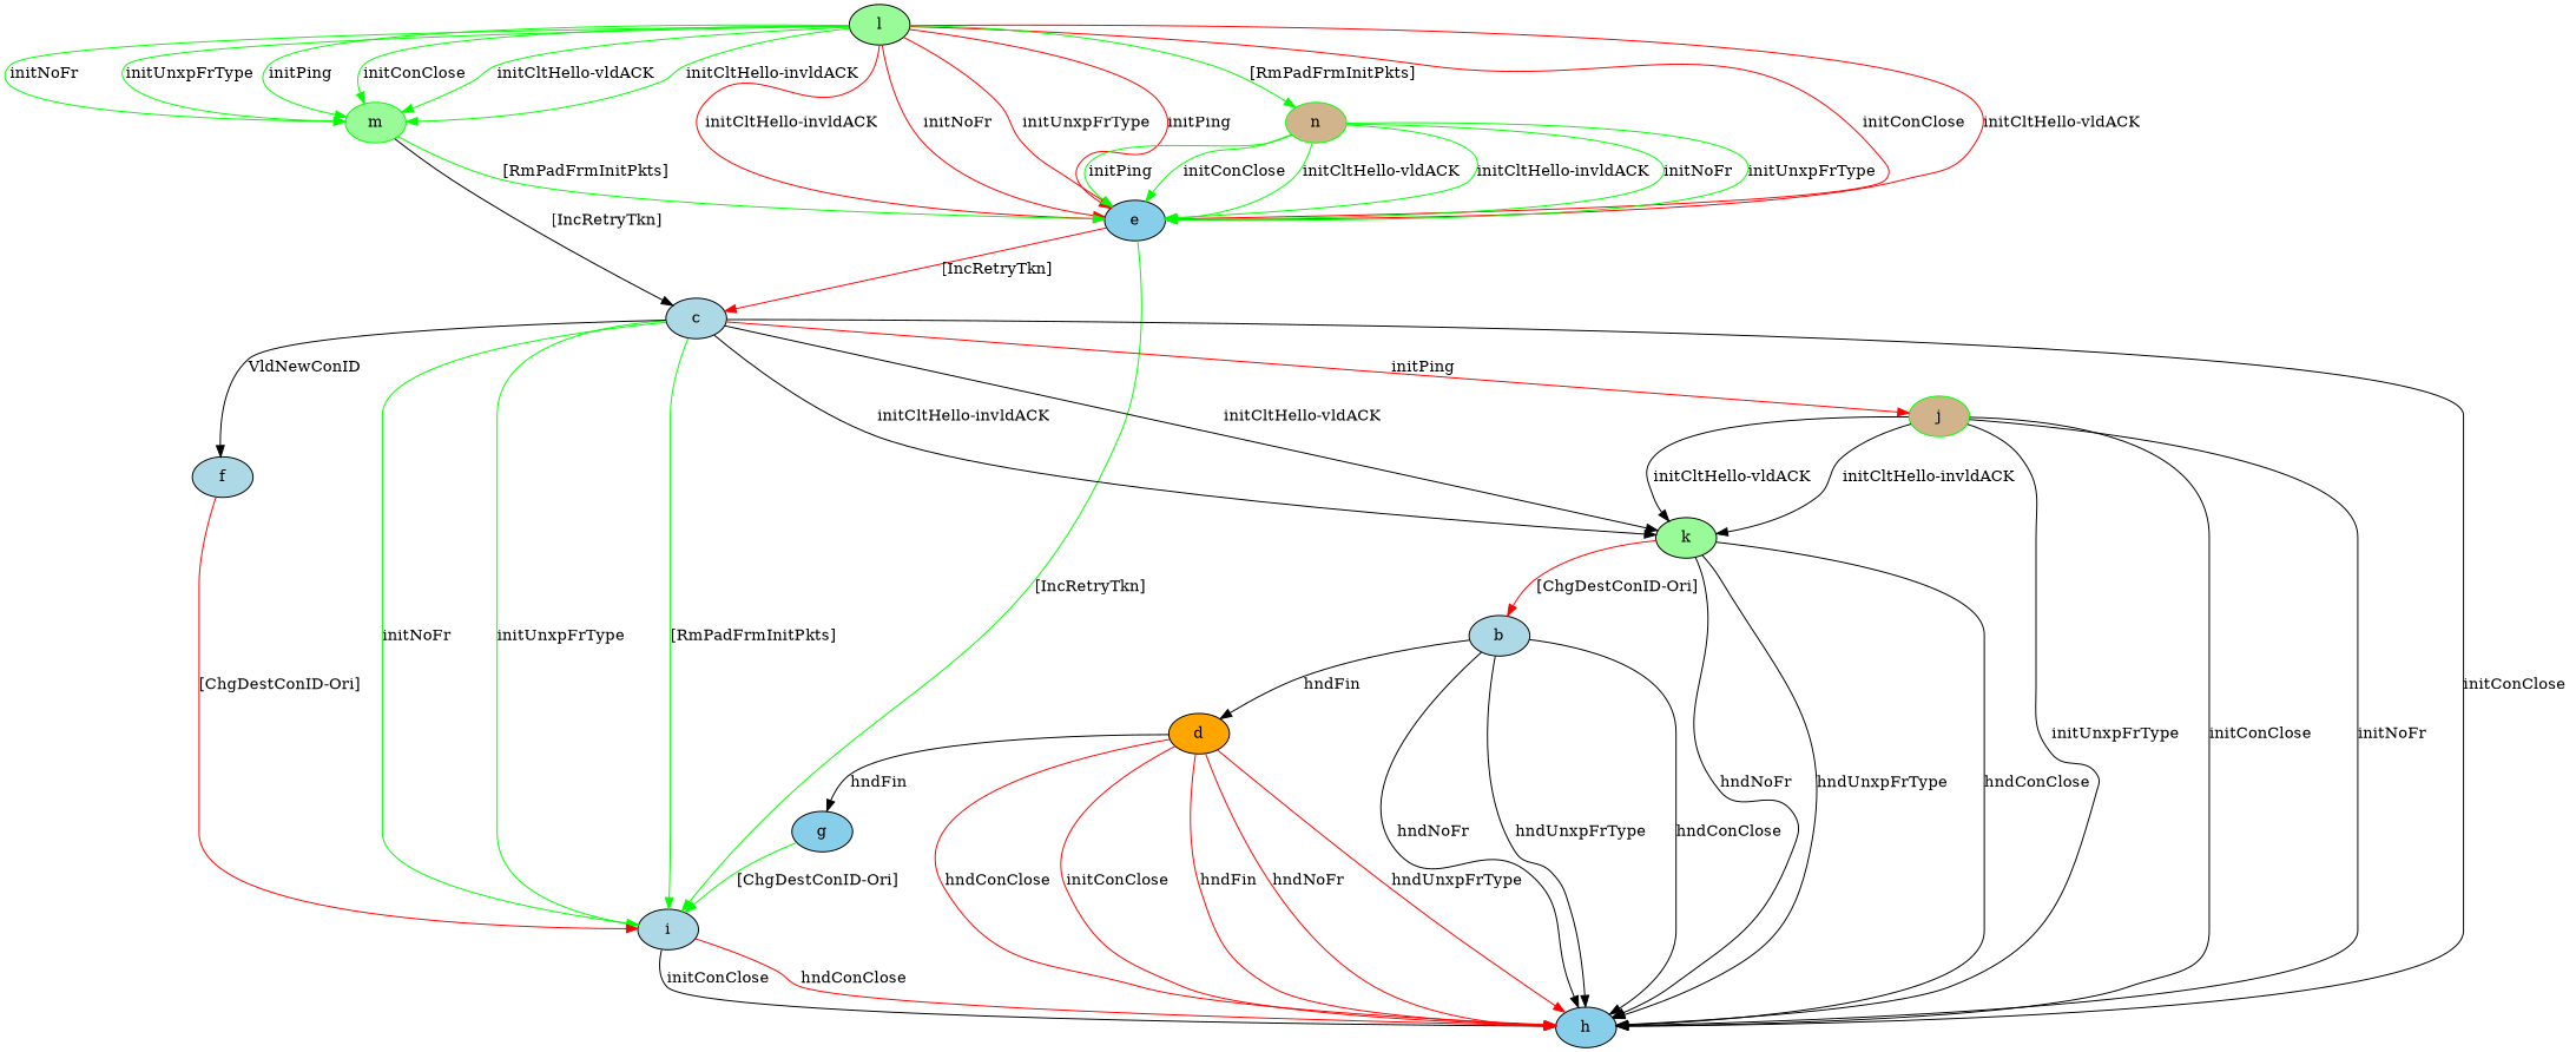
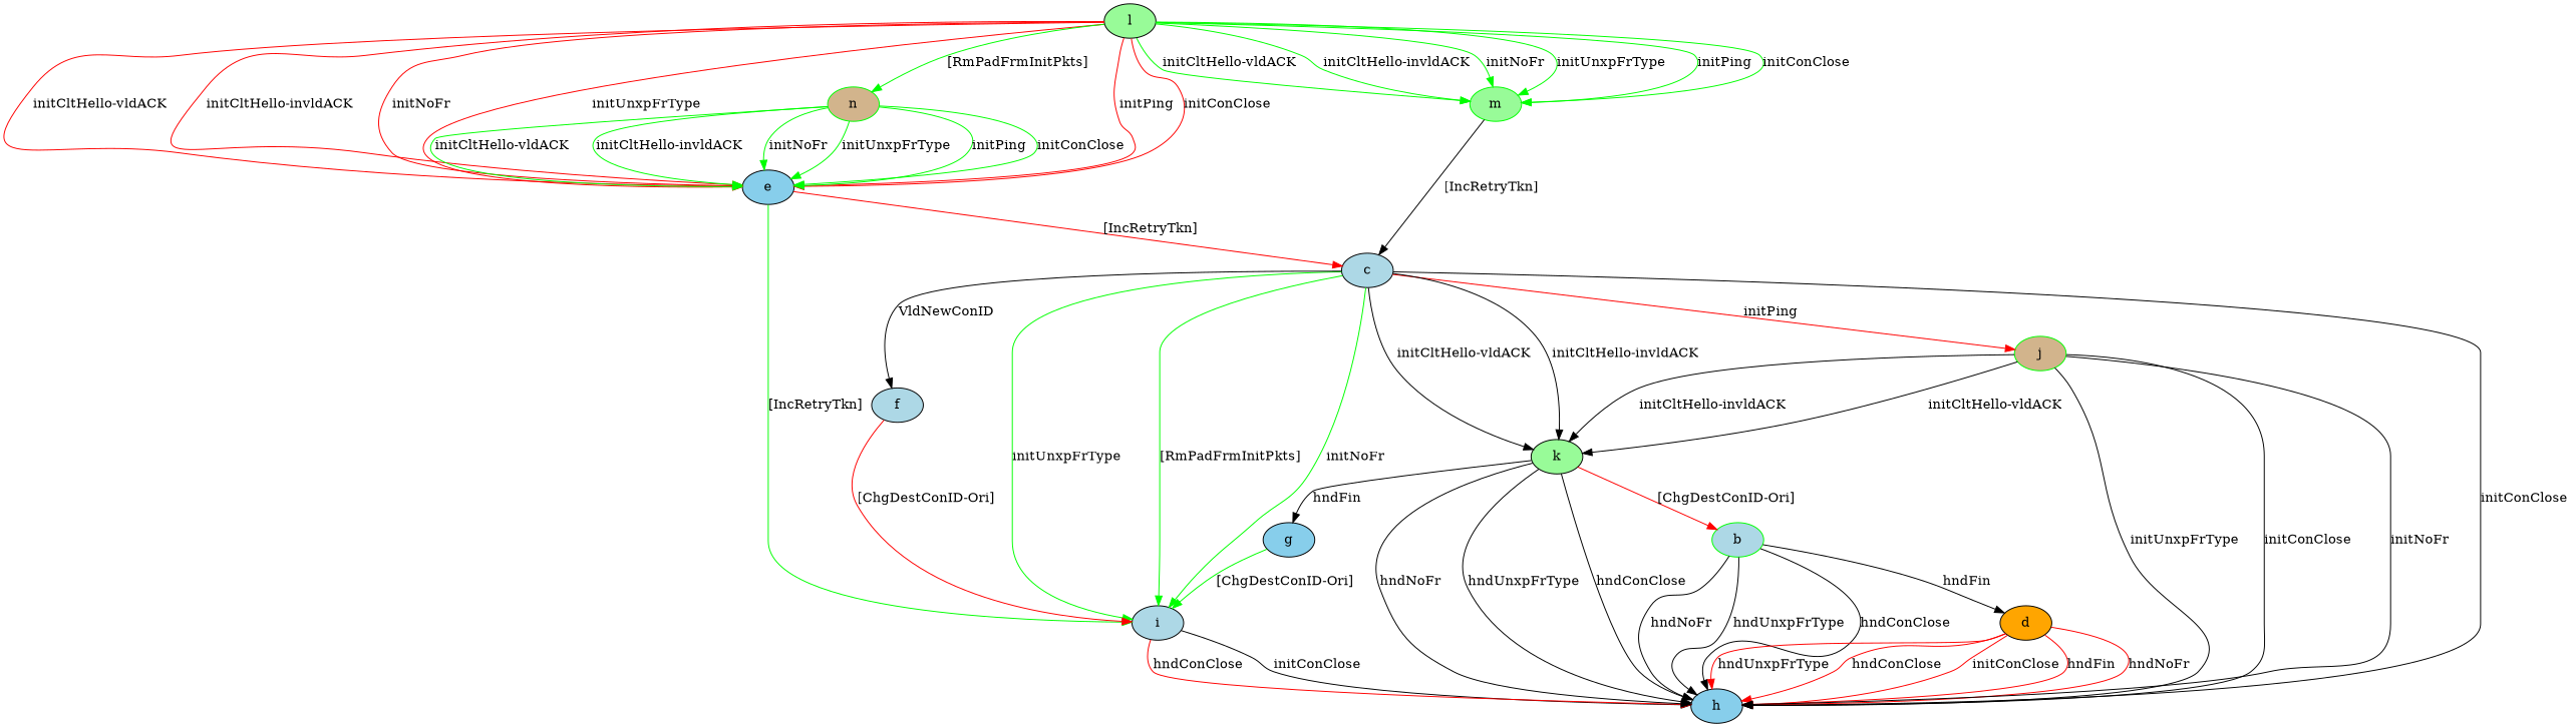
  digraph {
    node [fillcolor=lightblue style=filled]
    edge [color=green]
    l [fillcolor=palegreen]
    e [fillcolor=skyblue]
    m [color=green fillcolor=palegreen]
    n [color=green fillcolor=tan]
    c
    i
-   b
+   b [color=green]
    d [fillcolor=orange]
    h [fillcolor=skyblue]
    j [color=green fillcolor=tan]
    k [fillcolor=palegreen]
    f
    g [fillcolor=skyblue]
    l -> e [color=red label="initPing "]
    l -> e [color=red label="initConClose "]
    l -> e [color=red label="initCltHello-vldACK "]
    l -> e [color=red label="initCltHello-invldACK "]
    l -> e [color=red label="initNoFr "]
    l -> e [color=red label="initUnxpFrType "]
    l -> m [label="initPing "]
    l -> m [label="initConClose "]
    l -> m [label="initCltHello-vldACK "]
    l -> m [label="initCltHello-invldACK "]
    l -> m [label="initNoFr "]
    l -> m [label="initUnxpFrType "]
    l -> n [label="[RmPadFrmInitPkts] "]
    e -> c [color=red label="[IncRetryTkn] "]
    e -> i [label="[IncRetryTkn] "]
-   m -> e [label="[RmPadFrmInitPkts] "]
    m -> c [color=black label="[IncRetryTkn] "]
    n -> e [label="initPing "]
    n -> e [label="initConClose "]
    n -> e [label="initCltHello-vldACK "]
    n -> e [label="initCltHello-invldACK "]
    n -> e [label="initNoFr "]
    n -> e [label="initUnxpFrType "]
    c -> i [label="initNoFr "]
    c -> i [label="initUnxpFrType "]
    c -> i [label="[RmPadFrmInitPkts] "]
    c -> h [label="initConClose " color=""]
    c -> j [color=red label="initPing "]
    c -> k [label="initCltHello-vldACK " color=""]
    c -> k [label="initCltHello-invldACK " color=""]
    c -> f [label="VldNewConID " color=""]
    i -> h [label="initConClose " color=""]
    i -> h [color=red label="hndConClose "]
    b -> d [label="hndFin " color=""]
    b -> h [label="hndNoFr " color=""]
    b -> h [label="hndUnxpFrType " color=""]
    b -> h [label="hndConClose " color=""]
    d -> h [color=red label="initConClose "]
    d -> h [color=red label="hndFin "]
    d -> h [color=red label="hndNoFr "]
    d -> h [color=red label="hndUnxpFrType "]
    d -> h [color=red label="hndConClose "]
    j -> h [label="initConClose " color=""]
    j -> h [label="initNoFr " color=""]
    j -> h [label="initUnxpFrType " color=""]
    j -> k [label="initCltHello-vldACK " color=""]
    j -> k [label="initCltHello-invldACK " color=""]
    k -> b [color=red label="[ChgDestConID-Ori] "]
    k -> h [label="hndNoFr " color=""]
    k -> h [label="hndUnxpFrType " color=""]
    k -> h [label="hndConClose " color=""]
-   d -> g [label="hndFin " color=""]
+   k -> g [label="hndFin " color=""]
    f -> i [color=red label="[ChgDestConID-Ori] "]
    g -> i [label="[ChgDestConID-Ori] "]
  }
